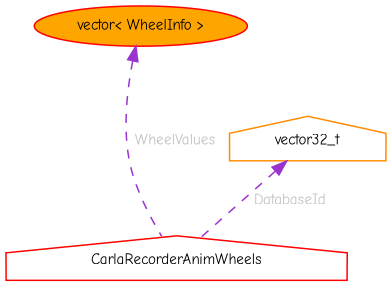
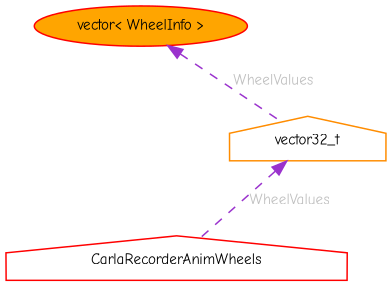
  digraph {
    fontname="Comic Neue"
    node [color=red fillcolor=white fontname="Comic Neue" fontsize=10 shape=house style=filled]
    edge [color=darkorchid3 dir=back fontcolor=grey fontname="Comic Neue" fontsize=10 labelfontname=Helvetica labelfontsize=10 style=dashed]
    n1 [fontcolor=black height=0.2 label=CarlaRecorderAnimWheels width=0.4]
    n2 [color=darkorange height=0.2 label=vector32_t width=0.4]
    n3 [fillcolor=orange height=0.2 label="vector\< WheelInfo \>" shape=ellipse width=0.4]
-   n2 -> n1 [label=" DatabaseId"]
-   n3 -> n1 [label=" WheelValues"]
+   n2 -> n1 [label=" WheelValues"]
+   n3 -> n2 [label=" WheelValues"]
  }
